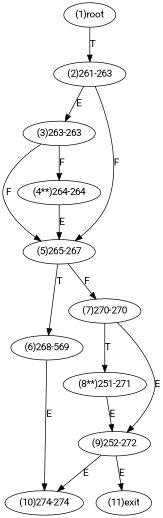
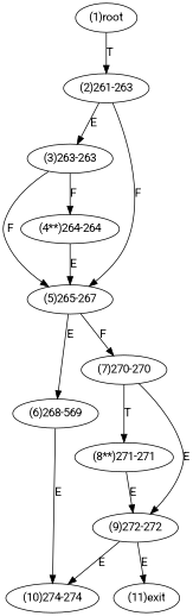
  digraph {
    fontname=Roboto
    node [fontname=Roboto]
    edge [fontname=Roboto]
    n1 [label="(1)root"]
    n2 [label="(2)261-263"]
    n3 [label="(3)263-263"]
    n4 [label="(5)265-267"]
    n5 [label="(4**)264-264"]
    n6 [label="(6)268-569"]
    n7 [label="(7)270-270"]
    n8 [label="(10)274-274"]
-   n9 [label="(8**)251-271"]
-   n10 [label="(9)252-272"]
+   n9 [label="(8**)271-271"]
+   n10 [label="(9)272-272"]
    n11 [label="(11)exit"]
    n1 -> n2 [label=T]
    n2 -> n3 [label=E]
    n2 -> n4 [label=F]
    n3 -> n4 [label=F]
    n3 -> n5 [label=F]
-   n4 -> n6 [label=T]
+   n4 -> n6 [label=E]
    n4 -> n7 [label=F]
    n5 -> n4 [label=E]
    n6 -> n8 [label=E]
    n7 -> n9 [label=T]
    n7 -> n10 [label=E]
    n9 -> n10 [label=E]
    n10 -> n8 [label=E]
    n10 -> n11 [label=E]
  }
